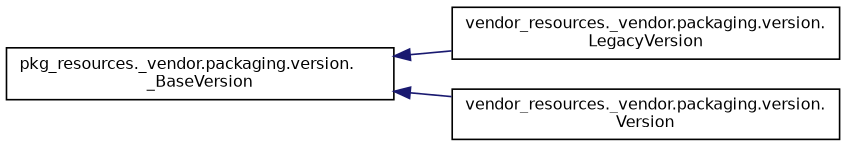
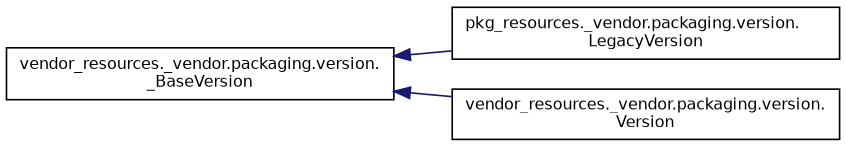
  digraph {
    rankdir=LR
    node [color=black fillcolor=white fontname=Helvetica fontsize=10 shape=record style=filled]
    edge [color=midnightblue dir=back fontname=Helvetica fontsize=10 labelfontname=Helvetica labelfontsize=10 style=solid]
-   n1 [height=0.2 label="pkg_resources._vendor.packaging.version.\l_BaseVersion" width=0.4]
-   n2 [height=0.2 label="vendor_resources._vendor.packaging.version.\lLegacyVersion" width=0.4]
+   n1 [height=0.2 label="vendor_resources._vendor.packaging.version.\l_BaseVersion" width=0.4]
+   n2 [height=0.2 label="pkg_resources._vendor.packaging.version.\lLegacyVersion" width=0.4]
    n3 [height=0.2 label="vendor_resources._vendor.packaging.version.\lVersion" width=0.4]
    n1 -> n2
    n1 -> n3
  }
